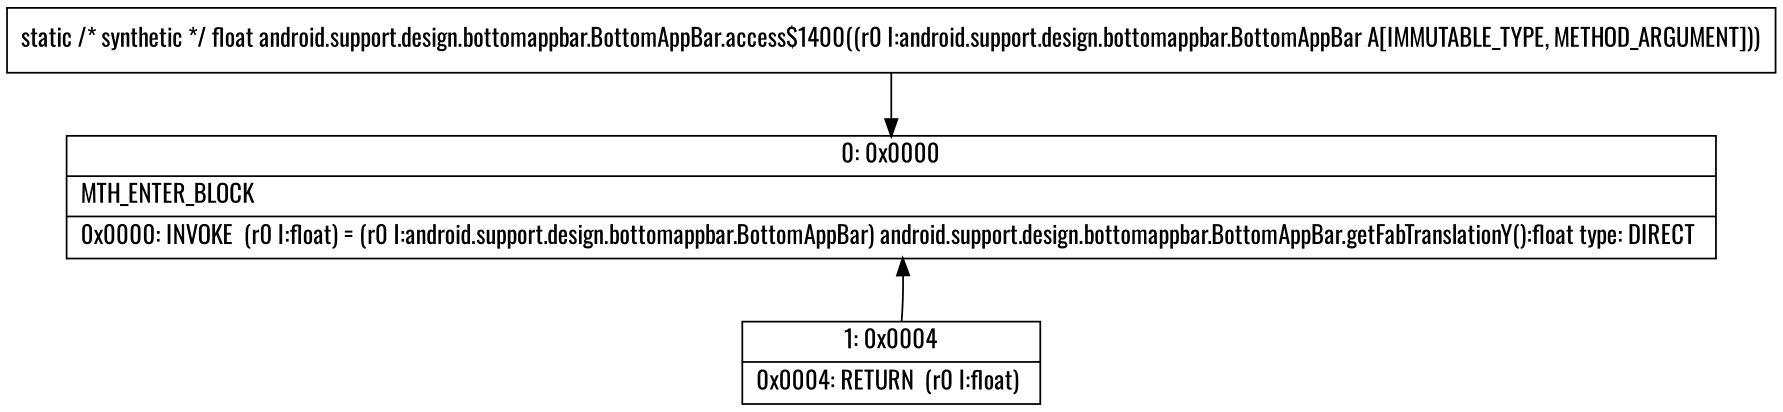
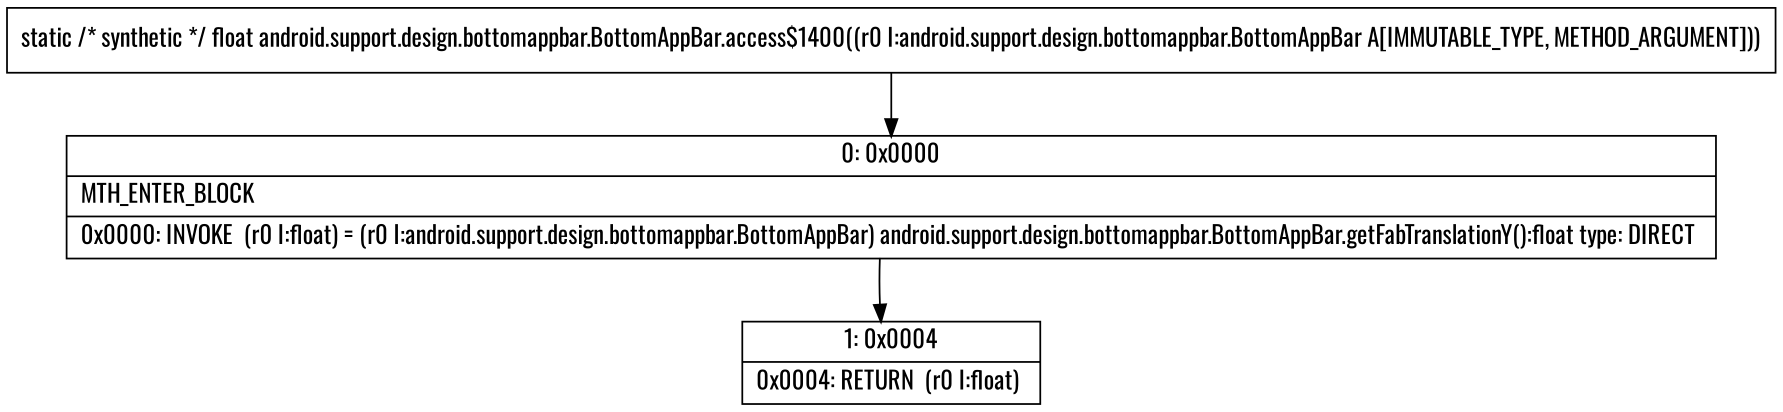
  digraph {
    fontname=Oswald
    node [shape=record fontname=Oswald]
    edge [fontname=Oswald]
    n1 [label="{0\:\ 0x0000|MTH_ENTER_BLOCK\l|0x0000: INVOKE  (r0 I:float) = (r0 I:android.support.design.bottomappbar.BottomAppBar) android.support.design.bottomappbar.BottomAppBar.getFabTranslationY():float type: DIRECT \l}"]
    n2 [label="{1\:\ 0x0004|0x0004: RETURN  (r0 I:float) \l}"]
    n3 [label="{static \/* synthetic *\/ float android.support.design.bottomappbar.BottomAppBar.access$1400((r0 I:android.support.design.bottomappbar.BottomAppBar A[IMMUTABLE_TYPE, METHOD_ARGUMENT])) }"]
-   n2 -> n1
+   n1 -> n2
    n3 -> n1
  }
